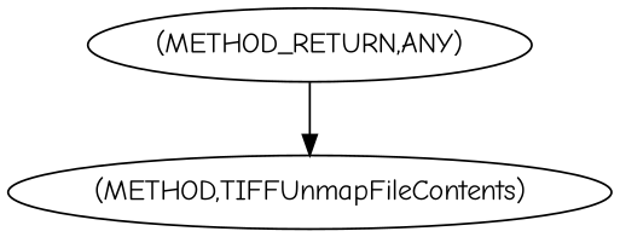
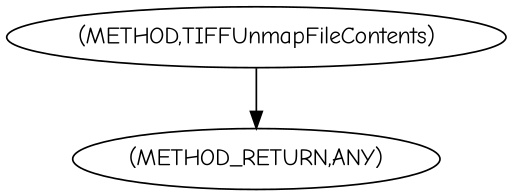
  digraph {
    fontname="Comic Neue"
    node [fontname="Comic Neue"]
    n1 [label=<(METHOD,TIFFUnmapFileContents)>]
    n2 [label=<(METHOD_RETURN,ANY)>]
-   n2 -> n1 [fontname="Comic Neue"]
+   n1 -> n2 [fontname="Comic Neue"]
  }
